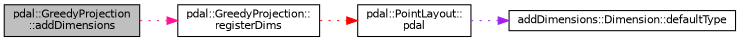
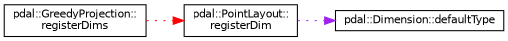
  digraph {
    rankdir=LR
    node [color=black fillcolor=white fontname=Helvetica fontsize=10 shape=record style=filled]
    edge [fontname=Helvetica fontsize=10 labelfontname=Helvetica labelfontsize=10 style=dotted]
-   n1 [fillcolor=grey75 fontcolor=black height=0.2 label="pdal::GreedyProjection\l::addDimensions" width=0.4]
    n2 [height=0.2 label="pdal::GreedyProjection::\lregisterDims" width=0.4]
-   n3 [height=0.2 label="pdal::PointLayout::\lpdal" width=0.4]
-   n4 [height=0.2 label="addDimensions::Dimension::defaultType" width=0.4]
-   n1 -> n2 [color=deeppink]
+   n3 [height=0.2 label="pdal::PointLayout::\lregisterDim" width=0.4]
+   n4 [height=0.2 label="pdal::Dimension::defaultType" width=0.4]
    n2 -> n3 [color=red]
    n3 -> n4 [color=purple]
  }
